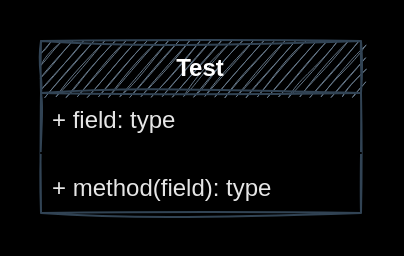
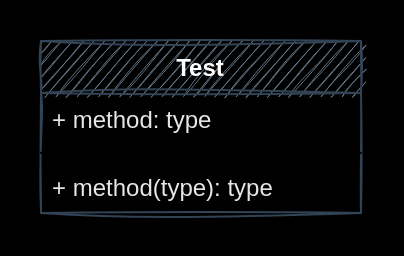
  <mxCell id="0" />
  <mxCell id="1" parent="0" />
  <mxCell id="2" value="Test" style="swimlane;fontStyle=1;align=center;verticalAlign=top;childLayout=stackLayout;horizontal=1;startSize=26;horizontalStack=0;resizeParent=1;resizeParentMax=0;resizeLast=0;collapsible=1;marginBottom=0;sketch=1;fillColor=#647687;strokeColor=#314354;fontColor=#ffffff;" parent="1" vertex="1"><mxGeometry x="20" y="20" width="160" height="86" as="geometry" /></mxCell>
- <mxCell id="3" value="+ field: type" style="text;strokeColor=none;fillColor=none;align=left;verticalAlign=top;spacingLeft=4;spacingRight=4;overflow=hidden;rotatable=0;points=[[0,0.5],[1,0.5]];portConstraint=eastwest;sketch=1;fontColor=#E6E6E6;" parent="2" vertex="1"><mxGeometry y="26" width="160" height="26" as="geometry" /></mxCell>
+ <mxCell id="3" value="+ method: type" style="text;strokeColor=none;fillColor=none;align=left;verticalAlign=top;spacingLeft=4;spacingRight=4;overflow=hidden;rotatable=0;points=[[0,0.5],[1,0.5]];portConstraint=eastwest;sketch=1;fontColor=#E6E6E6;" parent="2" vertex="1"><mxGeometry y="26" width="160" height="26" as="geometry" /></mxCell>
  <mxCell id="4" value="" style="line;strokeWidth=1;fillColor=none;align=left;verticalAlign=middle;spacingTop=-1;spacingLeft=3;spacingRight=3;rotatable=0;labelPosition=right;points=[];portConstraint=eastwest;sketch=1;fontColor=#E6E6E6;" parent="2" vertex="1"><mxGeometry y="52" width="160" height="8" as="geometry" /></mxCell>
- <mxCell id="5" value="+ method(field): type" style="text;strokeColor=none;fillColor=none;align=left;verticalAlign=top;spacingLeft=4;spacingRight=4;overflow=hidden;rotatable=0;points=[[0,0.5],[1,0.5]];portConstraint=eastwest;sketch=1;fontColor=#E6E6E6;" parent="2" vertex="1"><mxGeometry y="60" width="160" height="26" as="geometry" /></mxCell>
+ <mxCell id="5" value="+ method(type): type" style="text;strokeColor=none;fillColor=none;align=left;verticalAlign=top;spacingLeft=4;spacingRight=4;overflow=hidden;rotatable=0;points=[[0,0.5],[1,0.5]];portConstraint=eastwest;sketch=1;fontColor=#E6E6E6;" parent="2" vertex="1"><mxGeometry y="60" width="160" height="26" as="geometry" /></mxCell>
